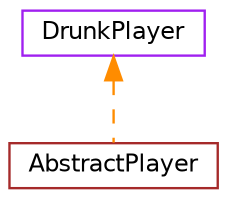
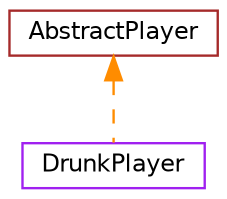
  digraph {
    node [fillcolor=white fontname=Helvetica fontsize=10 shape=record style=filled]
    n1 [color=brown fontcolor=black height=0.2 label=AbstractPlayer width=0.4]
    n2 [color=purple height=0.2 label=DrunkPlayer width=0.4]
-   n2 -> n1 [color=darkorange dir=back fontname=Helvetica fontsize=10 labelfontname=Helvetica labelfontsize=10 style=dashed]
+   n1 -> n2 [color=darkorange dir=back fontname=Helvetica fontsize=10 labelfontname=Helvetica labelfontsize=10 style=dashed]
  }
